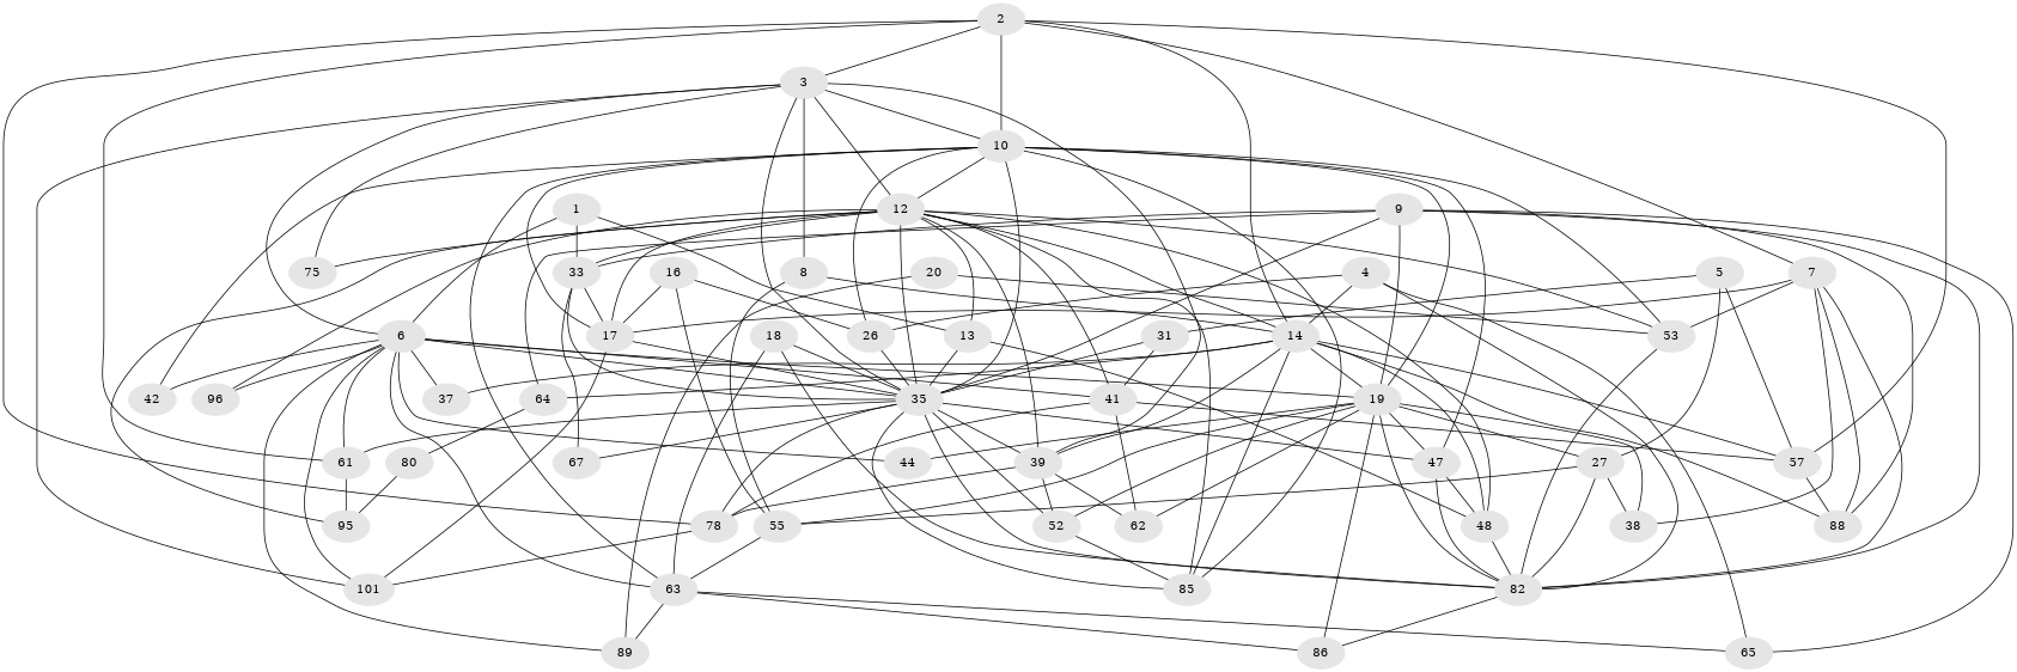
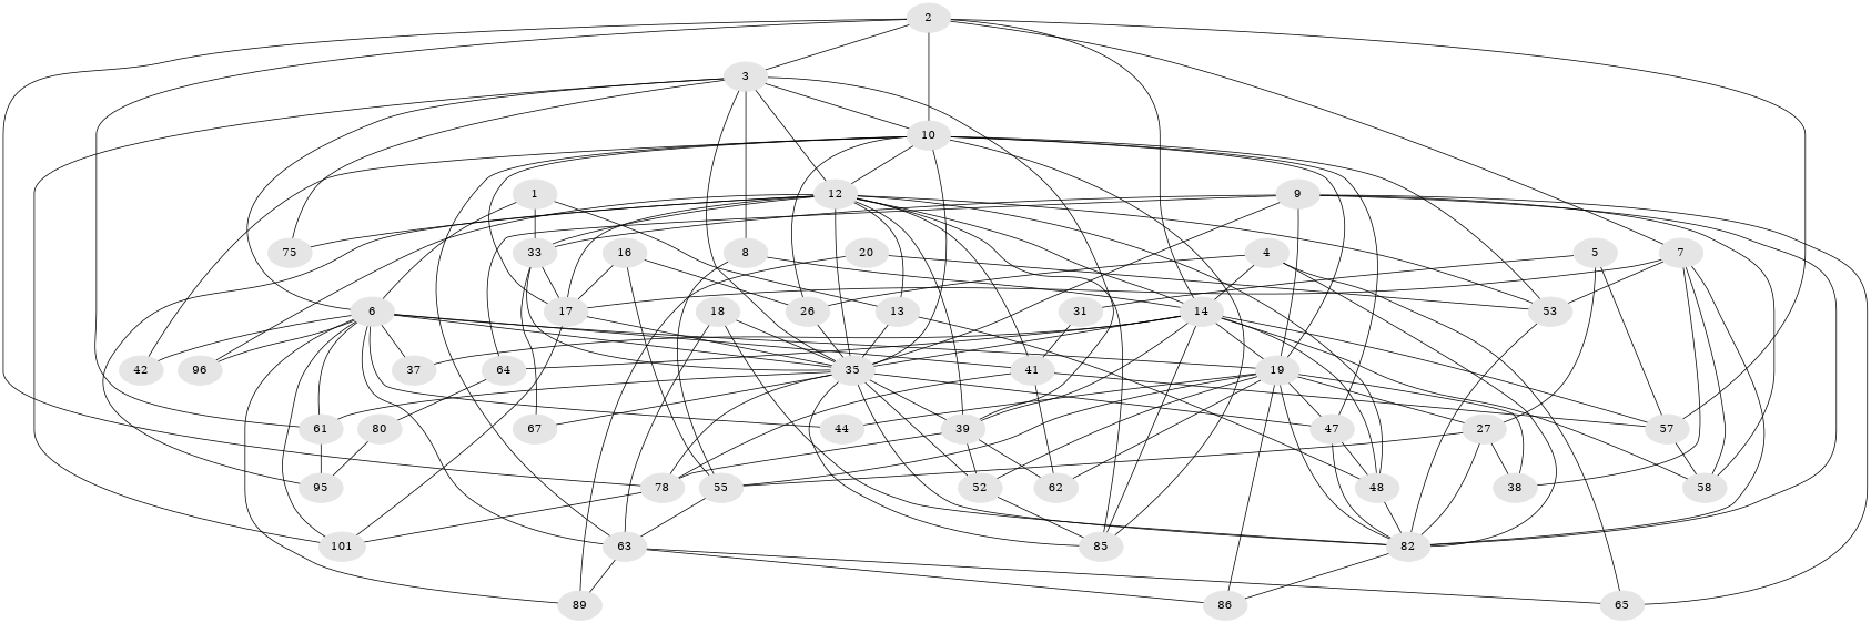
  graph {
    node [color=gray90 style=filled]
    6 [super="+45+11+79+21"]
    61
    35 [super="+68+43+56+92"]
    101
    19 [super="+40"]
    37
    41
    42
    44
    63 [super="+98"]
    89
    96
    1
    13 [super="+49"]
    33 [super="+46"]
    48
    17 [super="+93+84"]
    67
    2 [super="+81"]
    3 [super="+29+32+94+23"]
    7 [super="+77"]
    10 [super="+15+24+76"]
    14 [super="+34"]
    57
    78 [super="+100"]
    8
    12 [super="+91+51+22+30"]
    39 [super="+50"]
    75
    82 [super="+87"]
    38
    53
-   88
+   88 [label=58]
    26 [super="+36"]
    47 [super="+83"]
    85
    64
    95
    55
    52 [super="+74"]
    62
    4 [super="+102"]
    65
    86
    27 [super="+54"]
    5
    31
    9 [super="+72+58"]
    80
    16
    18
    20
    6 -- 61
    6 -- 35 [weight=2]
    6 -- 101
    6 -- 19
    6 -- 37
    6 -- 41
    6 -- 42
    6 -- 44
    6 -- 63
    6 -- 89
    6 -- 96
    61 -- 95
    35 -- 61
    35 -- 67
    35 -- 78
    35 -- 39
    35 -- 82
    35 -- 47
    35 -- 85
    35 -- 52
    19 -- 44
    19 -- 82 [weight=2]
    19 -- 38
    19 -- 47
    19 -- 55
    19 -- 52
    19 -- 62
    19 -- 86
    19 -- 27
    41 -- 57
    41 -- 78
    41 -- 62
    63 -- 89
    63 -- 65
    63 -- 86
    1 -- 6
    1 -- 13
    1 -- 33
    13 -- 35
    13 -- 48
    33 -- 35 [weight=2]
    33 -- 17
    33 -- 67
    48 -- 82
    17 -- 35
    17 -- 101
    2 -- 61
    2 -- 3
    2 -- 7
    2 -- 10
    2 -- 14
    2 -- 57
    2 -- 78
    3 -- 6 [weight=2]
    3 -- 35
    3 -- 101
    3 -- 10 [weight=2]
    3 -- 8
    3 -- 12
    3 -- 39
    3 -- 75
    7 -- 17
    7 -- 82 [weight=2]
    7 -- 38
    7 -- 53
    7 -- 88
    10 -- 35 [weight=3]
    10 -- 19
    10 -- 42
    10 -- 63
    10 -- 17
    10 -- 12
    10 -- 53
    10 -- 26
    10 -- 47
    10 -- 85
-   31 -- 35 [weight=2]
+   14 -- 35 [weight=2]
    14 -- 19
    14 -- 37
    14 -- 48
    14 -- 57
    14 -- 39
    14 -- 88
    14 -- 85
    14 -- 64
    57 -- 88
    78 -- 101
    8 -- 14
    8 -- 55
    12 -- 35 [weight=2]
    12 -- 41
    12 -- 96
    12 -- 13
    12 -- 33 [weight=2]
    12 -- 48
    12 -- 17 [weight=2]
    12 -- 14
    12 -- 39
    12 -- 75
    12 -- 53
    12 -- 85
    12 -- 95
    39 -- 78
    39 -- 52
    39 -- 62
    82 -- 86
    53 -- 82
    26 -- 35
    47 -- 48
    47 -- 82
    64 -- 80
    55 -- 63
    52 -- 85
    4 -- 14 [weight=2]
    4 -- 82
    4 -- 26 [weight=2]
    4 -- 65
    27 -- 82 [weight=2]
    27 -- 38
    27 -- 55
    5 -- 57
    5 -- 27
    5 -- 31
    31 -- 41
    9 -- 35
    9 -- 19
    9 -- 33
    9 -- 82
    9 -- 88
    9 -- 64
    9 -- 65
    80 -- 95
    16 -- 17
    16 -- 26
    16 -- 55
    18 -- 35
    18 -- 63
    18 -- 82
    20 -- 89
    20 -- 53
  }
